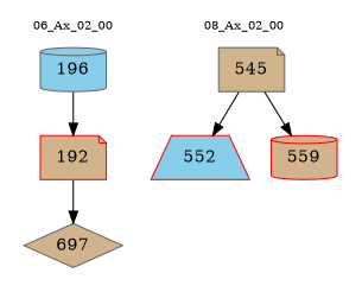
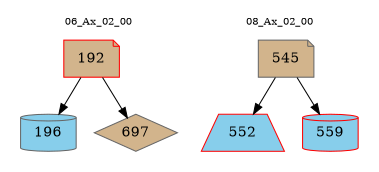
  digraph {
    node [color=red fillcolor=tan shape=note style=filled]
    edge [color=black]
    n1 [label=192]
    n2 [color=gray40 fillcolor=skyblue label=196 shape=cylinder]
    n3 [color=gray40 label=697 shape=diamond]
    n4 [color=gray40 label=545]
    n5 [fillcolor=skyblue label=552 shape=trapezium]
-   n6 [label=559 shape=cylinder]
+   n6 [fillcolor=skyblue label=559 shape=cylinder]
    subgraph cluster_1 {
      color=white
      fontsize=10
      label="06_Ax_02_00"
      n1
      n2
      n3
    }
    subgraph cluster_2 {
      color=white
      fontsize=10
      label="08_Ax_02_00"
      n4
      n5
      n6
    }
-   n2 -> n1
+   n1 -> n2
    n1 -> n3
    n4 -> n5
    n4 -> n6
  }
